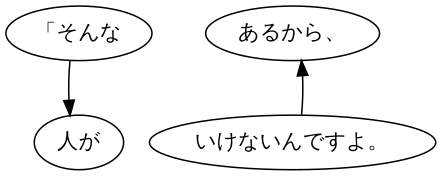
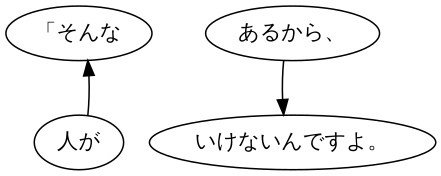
  digraph {
    fontname="JetBrains Mono"
    node [fontname="JetBrains Mono"]
    edge [fontname="JetBrains Mono"]
    n1 [label="「そんな"]
    n2 [label="人が"]
    n3 [label="あるから、"]
    n4 [label="いけないんですよ。"]
-   n1 -> n2
-   n4 -> n3
+   n2 -> n1
+   n3 -> n4
  }
